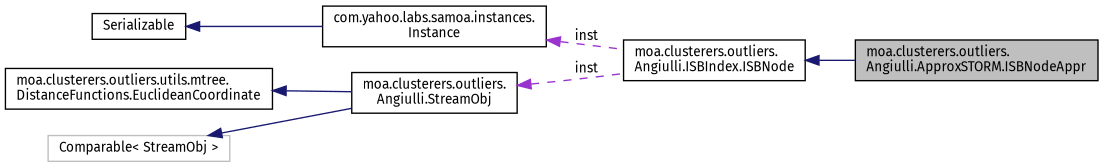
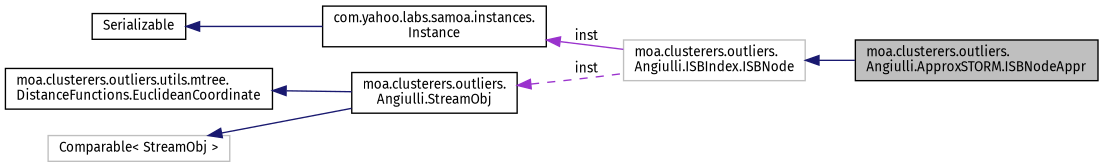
  digraph {
    fontname="Fira Sans"
    rankdir=LR
    node [color=black fillcolor=white fontname="Fira Sans" fontsize=10 shape=record style=filled]
    edge [color=midnightblue dir=back fontname="Fira Sans" fontsize=10 labelfontname=Helvetica labelfontsize=10 style=solid]
    n1 [fillcolor=grey75 fontcolor=black height=0.2 label="moa.clusterers.outliers.\lAngiulli.ApproxSTORM.ISBNodeAppr" width=0.4]
-   n2 [height=0.2 label="moa.clusterers.outliers.\lAngiulli.ISBIndex.ISBNode" width=0.4]
+   n2 [color=grey75 height=0.2 label="moa.clusterers.outliers.\lAngiulli.ISBIndex.ISBNode" width=0.4]
    n3 [height=0.2 label="com.yahoo.labs.samoa.instances.\lInstance" width=0.4]
    n4 [height=0.2 label=Serializable width=0.4]
    n5 [height=0.2 label="moa.clusterers.outliers.\lAngiulli.StreamObj" width=0.4]
    n6 [height=0.2 label="moa.clusterers.outliers.utils.mtree.\lDistanceFunctions.EuclideanCoordinate" width=0.4]
    n7 [color=grey75 height=0.2 label="Comparable\< StreamObj \>" width=0.4]
    n2 -> n1
-   n3 -> n2 [color=darkorchid3 label=" inst" style=dashed]
+   n3 -> n2 [color=darkorchid3 label=" inst"]
    n4 -> n3
    n5 -> n2 [color=darkorchid3 label=" inst" style=dashed]
    n6 -> n5
    n7 -> n5
  }
